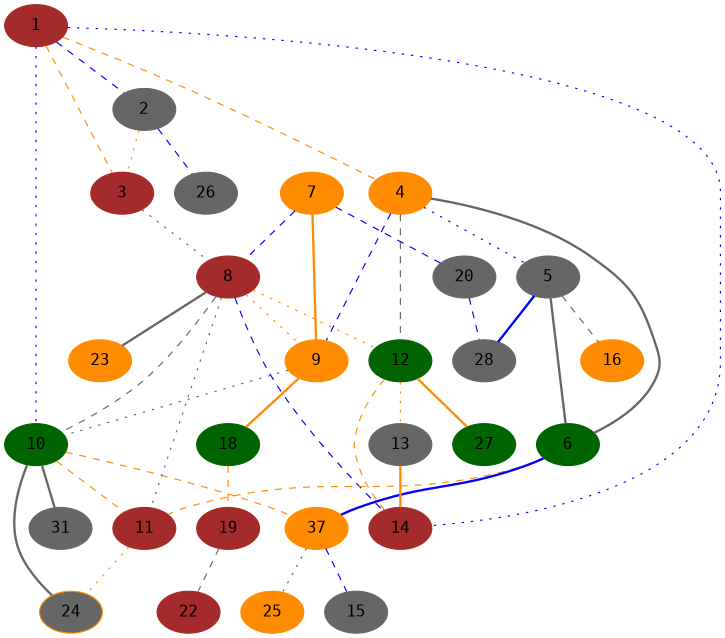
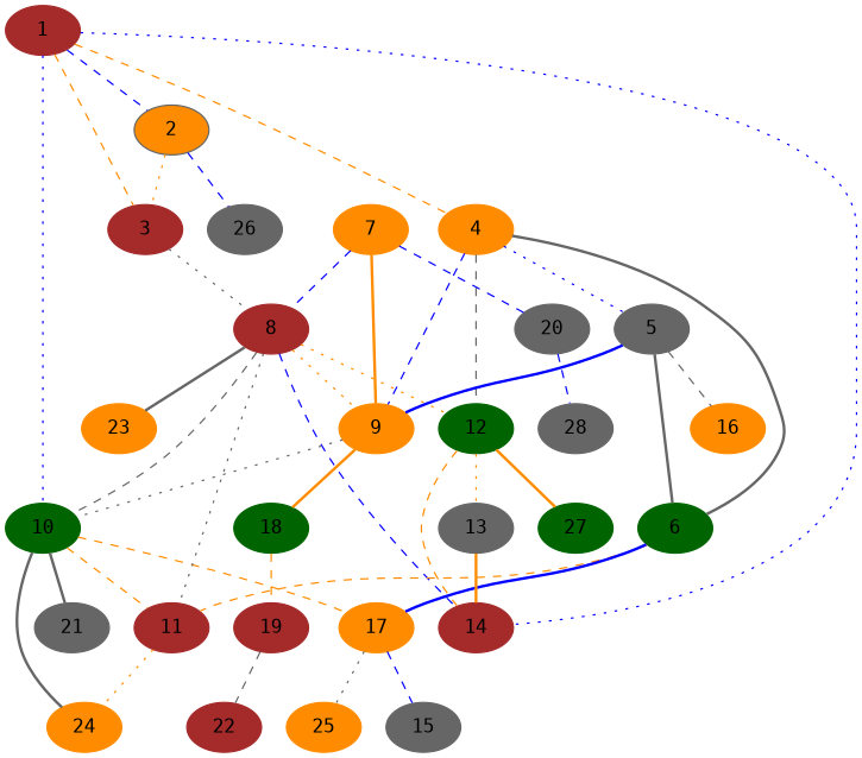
  graph {
    fontname="DejaVu Sans Mono"
    node [color=gray40 fontname="DejaVu Sans Mono" style=filled]
    edge [color=darkorange fontname="DejaVu Sans Mono" style=dashed weight=1.0]
    1 [color=brown]
-   2
+   2 [fillcolor=darkorange]
    3 [color=brown]
    4 [color=darkorange]
    10 [color=darkgreen]
    14 [color=brown]
    26
    8 [color=brown]
    5
    6 [color=darkgreen]
    9 [color=darkorange]
    12 [color=darkgreen]
    11 [color=brown]
-   17 [color=darkorange label=37]
-   21 [label=31]
-   24 [color=darkorange fillcolor=gray40]
+   17 [color=darkorange]
+   21
+   24 [color=darkorange]
    23 [color=darkorange]
    16 [color=darkorange]
    18 [color=darkgreen]
    13
    27 [color=darkgreen]
    15
    25 [color=darkorange]
    7 [color=darkorange]
    20
    28
    19 [color=brown]
    22 [color=brown]
    1 -- 2 [color=blue]
    1 -- 3
    1 -- 4
    1 -- 10 [color=blue style=dotted weight=5.0]
    1 -- 14 [color=blue style=dotted]
    2 -- 3 [style=dotted]
    2 -- 26 [color=blue]
    3 -- 8 [color=gray40 style=dotted]
    4 -- 5 [color=blue style=dotted]
    4 -- 6 [color=gray40 style=bold]
    4 -- 9 [color=blue]
    4 -- 12 [color=gray40]
    10 -- 11
    10 -- 17
    10 -- 21 [color=gray40 style=bold]
    10 -- 24 [color=gray40 style=bold]
    8 -- 10 [color=gray40]
    8 -- 14 [color=blue]
    8 -- 9 [style=dotted]
    8 -- 12 [style=dotted]
    8 -- 11 [color=gray40 style=dotted]
    8 -- 23 [color=gray40 style=bold]
    5 -- 6 [color=gray40 style=bold]
-   5 -- 28 [color=blue style=bold]
+   5 -- 9 [color=blue style=bold]
    5 -- 16 [color=gray40]
    6 -- 11
    6 -- 17 [color=blue style=bold]
    9 -- 10 [color=gray40 style=dotted]
    9 -- 18 [style=bold]
    12 -- 14
    12 -- 13 [style=dotted]
    12 -- 27 [style=bold]
    11 -- 24 [style=dotted]
    17 -- 15 [color=blue weight=4.0]
    17 -- 25 [color=gray40 style=dotted weight=3.0]
    18 -- 19 [weight=3.0]
    13 -- 14 [style=bold]
    7 -- 8 [color=blue]
    7 -- 9 [style=bold weight=2.0]
    7 -- 20 [color=blue]
    20 -- 28 [color=blue]
    19 -- 22 [color=gray40]
  }
